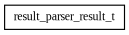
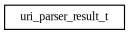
  digraph {
    rankdir=TB
    fontname="Liberation Serif"
-   n1 [color=black fillcolor=white fontname="Liberation Serif" fontsize=10 height=0.2 label=result_parser_result_t shape=record style=filled width=0.4]
+   n1 [color=black fillcolor=white fontname="Liberation Serif" fontsize=10 height=0.2 label=uri_parser_result_t shape=record style=filled width=0.4]
  }
